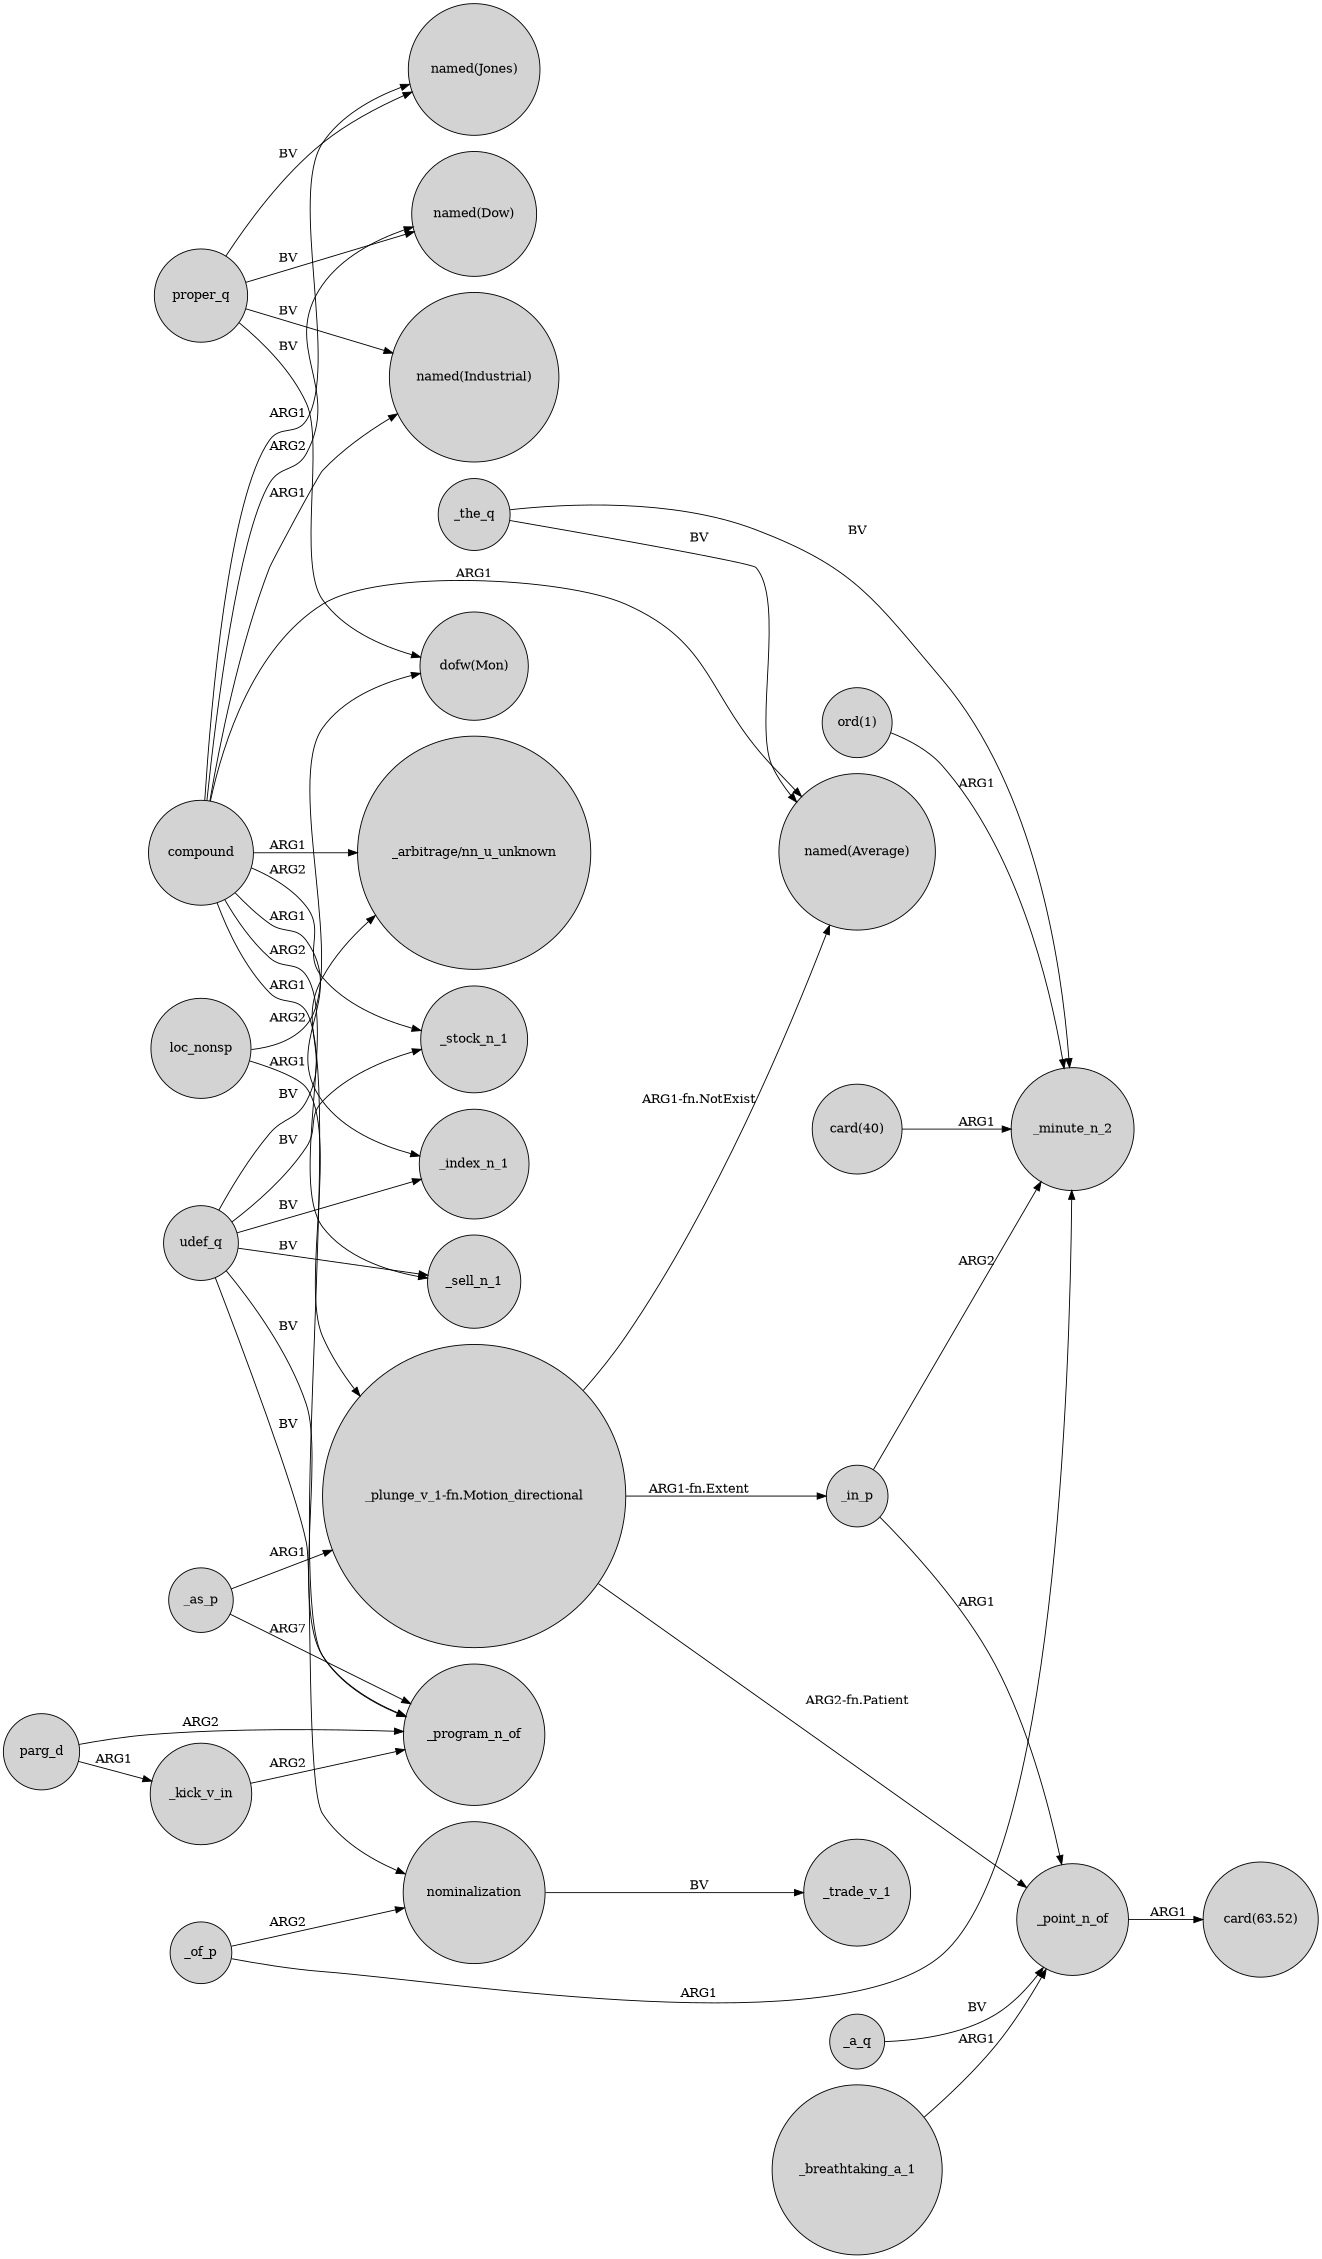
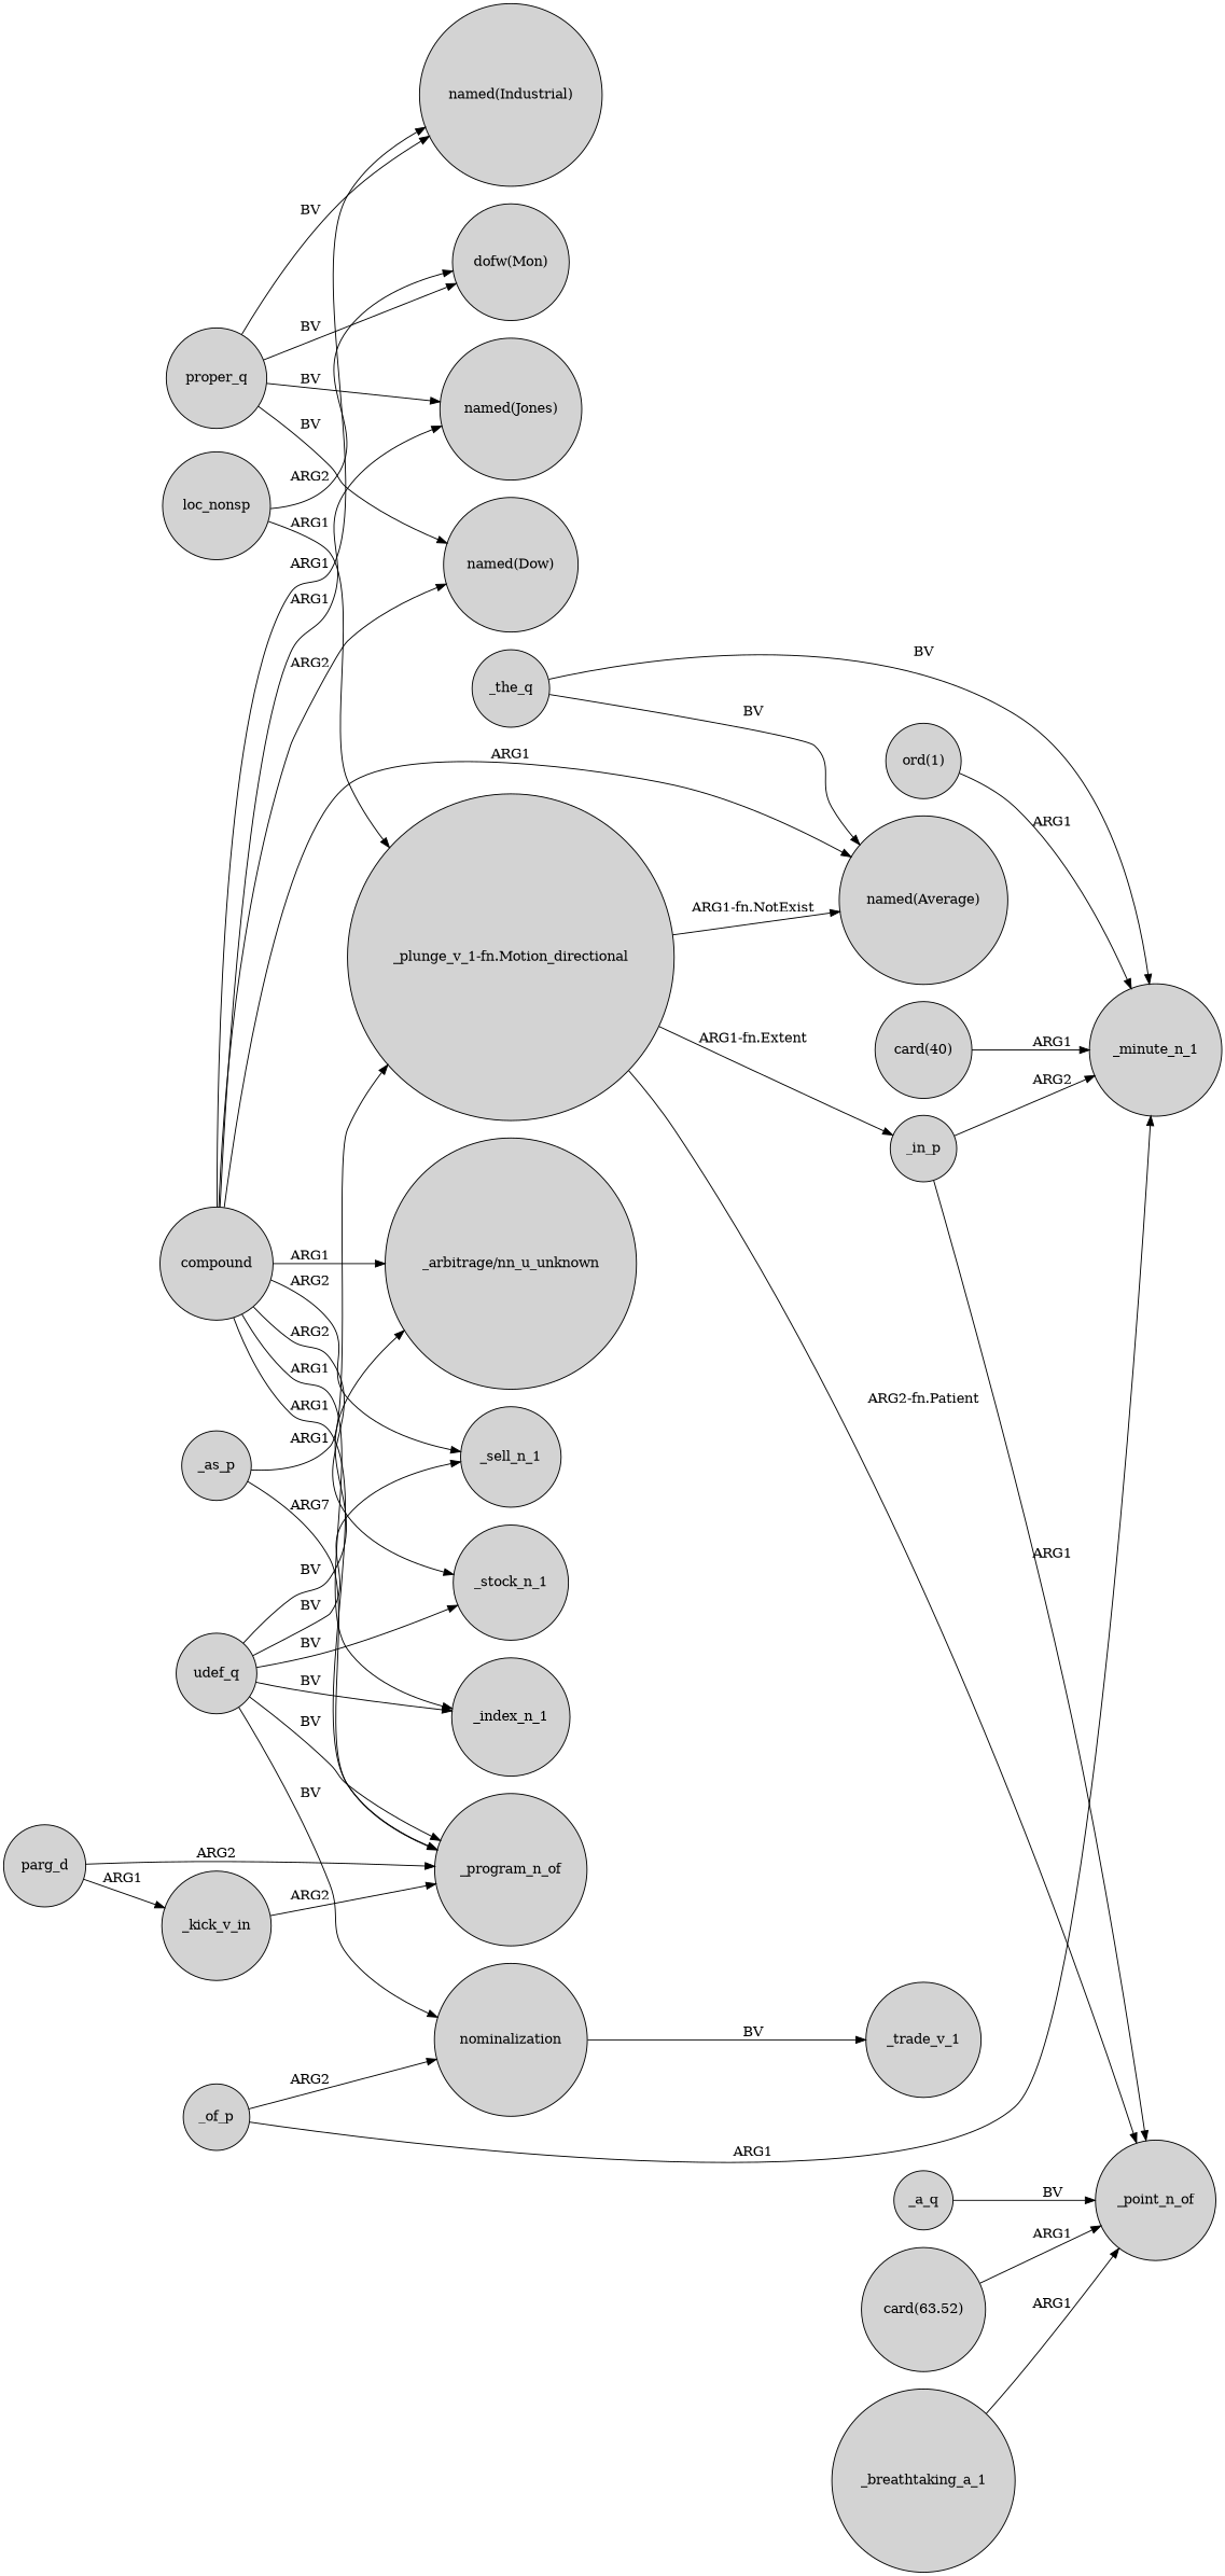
  digraph {
    rankdir=LR
    node [shape=circle style=filled]
    compound
    "named(Industrial)"
    "named(Dow)"
    _program_n_of
    _sell_n_1
    "named(Average)"
    _index_n_1
    _stock_n_1
    "named(Jones)"
    "_arbitrage/nn_u_unknown"
    "_plunge_v_1-fn.Motion_directional"
    _point_n_of
    _in_p
-   _minute_n_1 [label=_minute_n_2]
+   _minute_n_1
    _as_p
    _breathtaking_a_1
    proper_q
    "dofw(Mon)"
    udef_q
    nominalization
    _trade_v_1
    parg_d
    _kick_v_in
    _the_q
    _a_q
    loc_nonsp
    "card(63.52)"
    _of_p
    "ord(1)"
    "card(40)"
    compound -> "named(Industrial)" [label=ARG1]
    compound -> "named(Dow)" [label=ARG2]
    compound -> _program_n_of [label=ARG1]
    compound -> _sell_n_1 [label=ARG2]
    compound -> "named(Average)" [label=ARG1]
    compound -> _index_n_1 [label=ARG1]
    compound -> _stock_n_1 [label=ARG2]
    compound -> "named(Jones)" [label=ARG1]
    compound -> "_arbitrage/nn_u_unknown" [label=ARG1]
    "_plunge_v_1-fn.Motion_directional" -> "named(Average)" [label="ARG1-fn.NotExist"]
    "_plunge_v_1-fn.Motion_directional" -> _point_n_of [label="ARG2-fn.Patient"]
    "_plunge_v_1-fn.Motion_directional" -> _in_p [label="ARG1-fn.Extent"]
    _in_p -> _point_n_of [label=ARG1]
    _in_p -> _minute_n_1 [label=ARG2]
    _as_p -> _program_n_of [label=ARG7]
    _as_p -> "_plunge_v_1-fn.Motion_directional" [label=ARG1]
    _breathtaking_a_1 -> _point_n_of [label=ARG1]
    proper_q -> "named(Industrial)" [label=BV]
    proper_q -> "named(Dow)" [label=BV]
    proper_q -> "named(Jones)" [label=BV]
    proper_q -> "dofw(Mon)" [label=BV]
    udef_q -> _program_n_of [label=BV]
    udef_q -> _sell_n_1 [label=BV]
    udef_q -> _index_n_1 [label=BV]
    udef_q -> _stock_n_1 [label=BV]
    udef_q -> "_arbitrage/nn_u_unknown" [label=BV]
    udef_q -> nominalization [label=BV]
    nominalization -> _trade_v_1 [label=BV]
    parg_d -> _program_n_of [label=ARG2]
    parg_d -> _kick_v_in [label=ARG1]
    _kick_v_in -> _program_n_of [label=ARG2]
    _the_q -> "named(Average)" [label=BV]
    _the_q -> _minute_n_1 [label=BV]
    _a_q -> _point_n_of [label=BV]
    loc_nonsp -> "_plunge_v_1-fn.Motion_directional" [label=ARG1]
    loc_nonsp -> "dofw(Mon)" [label=ARG2]
-   _point_n_of -> "card(63.52)" [label=ARG1]
+   "card(63.52)" -> _point_n_of [label=ARG1]
    _of_p -> _minute_n_1 [label=ARG1]
    _of_p -> nominalization [label=ARG2]
    "ord(1)" -> _minute_n_1 [label=ARG1]
    "card(40)" -> _minute_n_1 [label=ARG1]
  }
